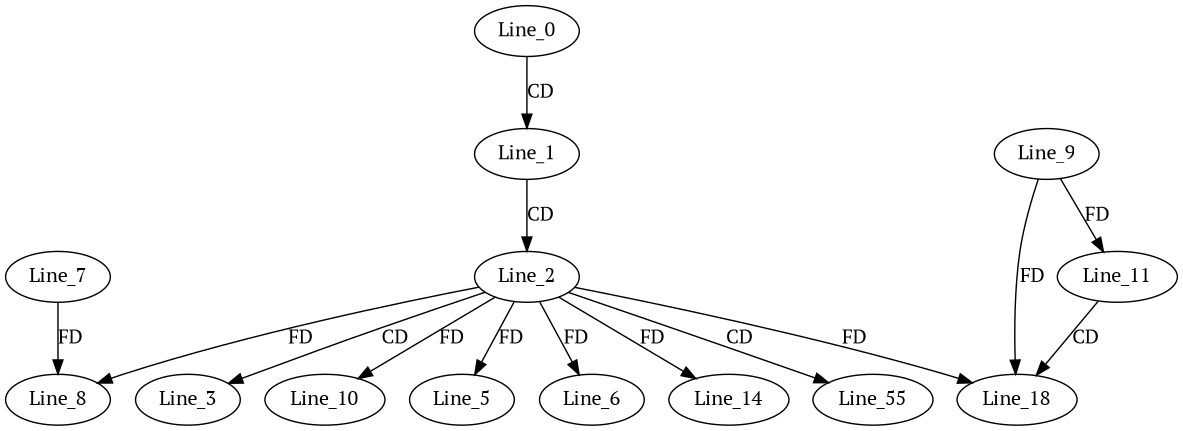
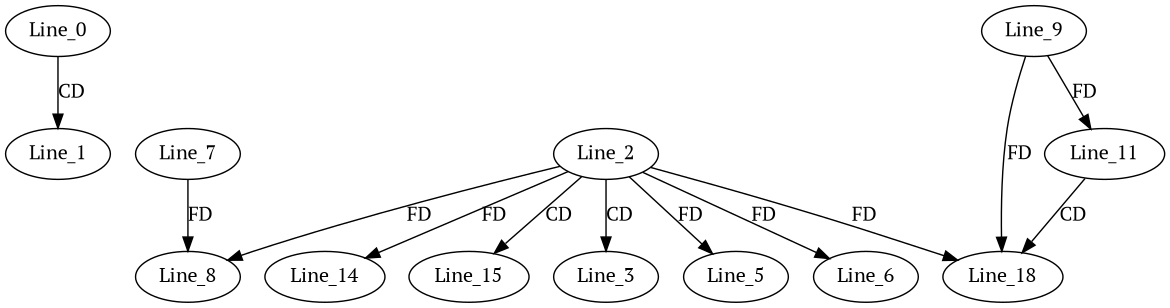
  digraph {
    fontname="PT Serif"
    node [fontname="PT Serif"]
    edge [fontname="PT Serif"]
    Line_0
    Line_1
    Line_2
    Line_3
    Line_5
    Line_6
    Line_8
-   Line_10
    n9 [label=Line_18]
    Line_14
-   Line_15 [label=Line_55]
+   Line_15
    Line_7
    Line_9
    Line_11
    Line_0 -> Line_1 [label=CD]
-   Line_1 -> Line_2 [label=CD]
    Line_2 -> Line_3 [label=CD]
    Line_2 -> Line_5 [label=FD]
    Line_2 -> Line_6 [label=FD]
    Line_2 -> Line_8 [label=FD]
-   Line_2 -> Line_10 [label=FD]
    Line_2 -> n9 [label=FD]
    Line_2 -> Line_14 [label=FD]
    Line_2 -> Line_15 [label=CD]
    Line_7 -> Line_8 [label=FD]
    Line_9 -> n9 [label=FD]
    Line_9 -> Line_11 [label=FD]
    Line_11 -> n9 [label=CD]
  }
